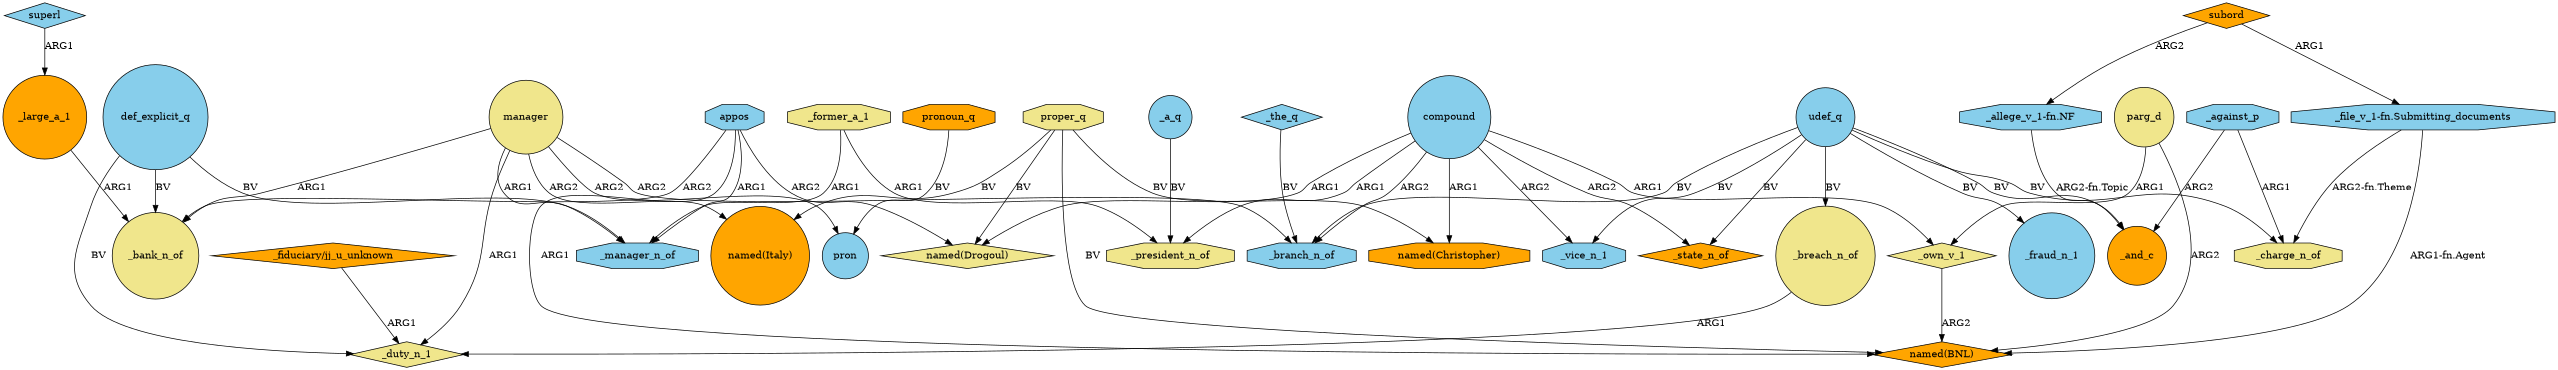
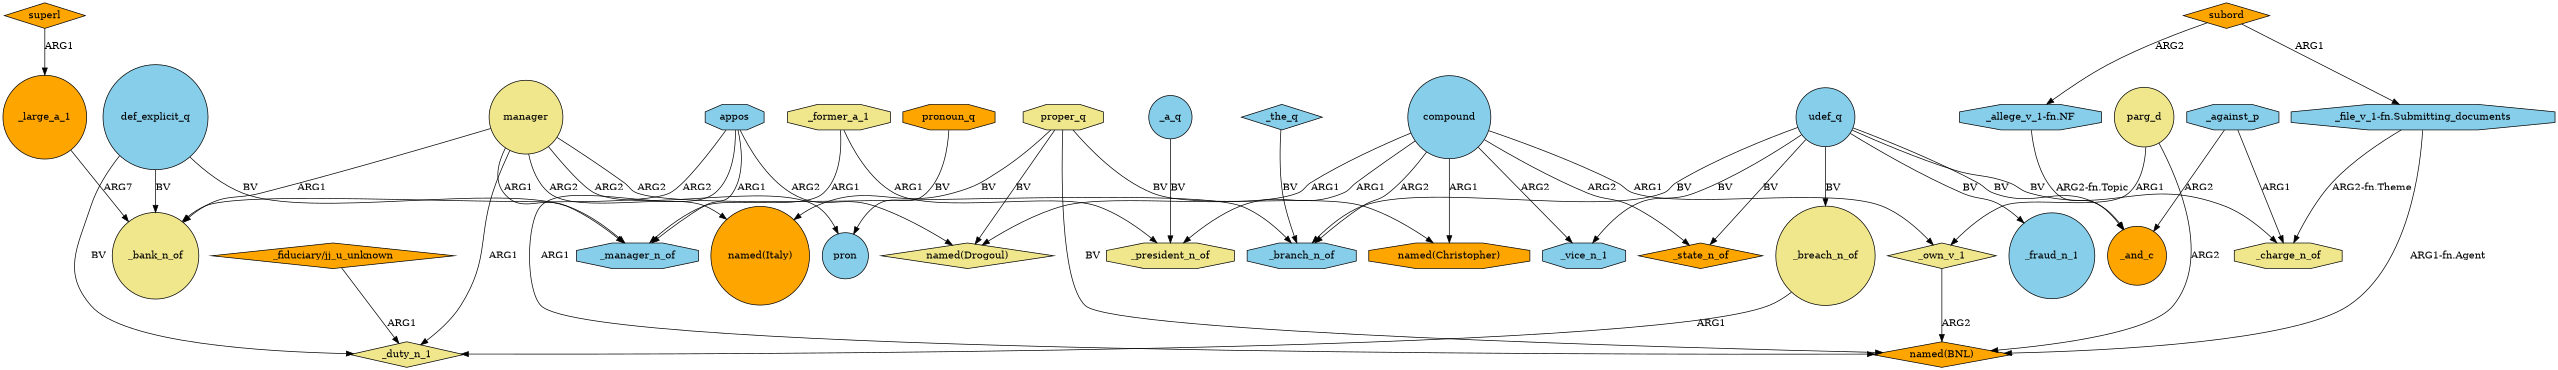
  digraph {
    node [fillcolor=skyblue shape=circle style=filled]
-   superl [shape=diamond]
+   superl [fillcolor=orange shape=diamond]
    _large_a_1 [fillcolor=orange]
    _bank_n_of [fillcolor=khaki]
    appos [shape=octagon]
    "named(Drogoul)" [fillcolor=khaki shape=diamond]
    "named(BNL)" [fillcolor=orange shape=diamond]
    _manager_n_of [shape=octagon]
    compound
    _vice_n_1 [shape=octagon]
    _president_n_of [fillcolor=khaki shape=octagon]
    _branch_n_of [shape=octagon]
    _own_v_1 [fillcolor=khaki shape=diamond]
    _state_n_of [fillcolor=orange shape=diamond]
    "named(Christopher)" [fillcolor=orange shape=octagon]
    _former_a_1 [fillcolor=khaki shape=octagon]
    udef_q
    _charge_n_of [fillcolor=khaki shape=octagon]
    _fraud_n_1
    _and_c [fillcolor=orange]
    _breach_n_of [fillcolor=khaki]
    _duty_n_1 [fillcolor=khaki shape=diamond]
    parg_d [fillcolor=khaki]
    n23 [fillcolor=khaki label=manager]
    pron
    "named(Italy)" [fillcolor=orange]
    proper_q [fillcolor=khaki shape=octagon]
    subord [fillcolor=orange shape=diamond]
    "_file_v_1-fn.Submitting_documents" [shape=octagon]
    "_allege_v_1-fn.NF" [shape=octagon]
    _against_p [shape=octagon]
    "_fiduciary/jj_u_unknown" [fillcolor=orange shape=diamond]
    def_explicit_q
    pronoun_q [fillcolor=orange shape=octagon]
    _a_q
    _the_q [shape=diamond]
    superl -> _large_a_1 [label=ARG1]
-   _large_a_1 -> _bank_n_of [label=ARG1]
+   _large_a_1 -> _bank_n_of [label=ARG7]
    appos -> _bank_n_of [label=ARG2]
    appos -> "named(Drogoul)" [label=ARG2]
    appos -> "named(BNL)" [label=ARG1]
    appos -> _manager_n_of [label=ARG1]
    compound -> "named(Drogoul)" [label=ARG1]
    compound -> _vice_n_1 [label=ARG2]
    compound -> _president_n_of [label=ARG1]
    compound -> _branch_n_of [label=ARG2]
    compound -> _own_v_1 [label=ARG1]
    compound -> _state_n_of [label=ARG2]
    compound -> "named(Christopher)" [label=ARG1]
    _own_v_1 -> "named(BNL)" [label=ARG2]
    _former_a_1 -> _manager_n_of [label=ARG1]
    _former_a_1 -> _president_n_of [label=ARG1]
    udef_q -> _vice_n_1 [label=BV]
    udef_q -> _branch_n_of [label=BV]
    udef_q -> _state_n_of [label=BV]
    udef_q -> _charge_n_of [label=BV]
    udef_q -> _fraud_n_1 [label=BV]
    udef_q -> _and_c [label=BV]
    udef_q -> _breach_n_of [label=BV]
    _breach_n_of -> _duty_n_1 [label=ARG1]
    parg_d -> "named(BNL)" [label=ARG2]
    parg_d -> _own_v_1 [label=ARG1]
    n23 -> _bank_n_of [label=ARG1]
    n23 -> _manager_n_of [label=ARG1]
    n23 -> _branch_n_of [label=ARG2]
    n23 -> _duty_n_1 [label=ARG1]
    n23 -> pron [label=ARG2]
    n23 -> "named(Italy)" [label=ARG2]
    proper_q -> "named(Drogoul)" [label=BV]
    proper_q -> "named(BNL)" [label=BV]
    proper_q -> "named(Christopher)" [label=BV]
    proper_q -> "named(Italy)" [label=BV]
    subord -> "_file_v_1-fn.Submitting_documents" [label=ARG1]
    subord -> "_allege_v_1-fn.NF" [label=ARG2]
    "_file_v_1-fn.Submitting_documents" -> "named(BNL)" [label="ARG1-fn.Agent"]
    "_file_v_1-fn.Submitting_documents" -> _charge_n_of [label="ARG2-fn.Theme"]
    "_allege_v_1-fn.NF" -> _and_c [label="ARG2-fn.Topic"]
    _against_p -> _charge_n_of [label=ARG1]
    _against_p -> _and_c [label=ARG2]
    "_fiduciary/jj_u_unknown" -> _duty_n_1 [label=ARG1]
    def_explicit_q -> _bank_n_of [label=BV]
    def_explicit_q -> _manager_n_of [label=BV]
    def_explicit_q -> _duty_n_1 [label=BV]
    pronoun_q -> pron [label=BV]
    _a_q -> _president_n_of [label=BV]
    _the_q -> _branch_n_of [label=BV]
  }
